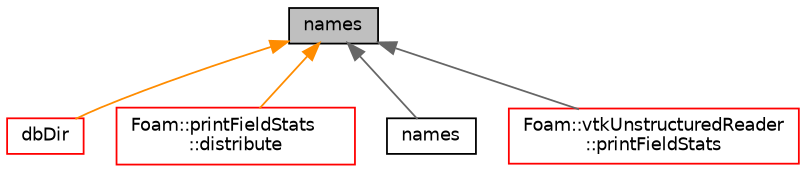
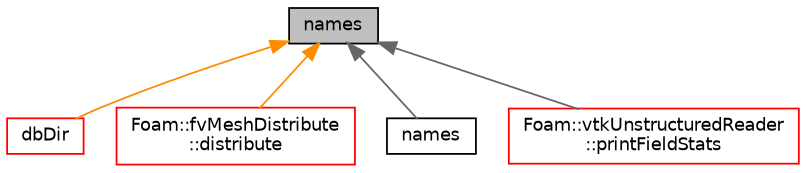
  digraph {
    rankdir=TB
    node [color=red fontname=Helvetica fontsize=10 shape=record]
    edge [color=darkorange dir=back fontname=Helvetica fontsize=10 labelfontname=Helvetica labelfontsize=10 style=solid]
    n1 [color=black fillcolor=grey75 fontcolor=black height=0.2 label=names style=filled width=0.4]
    n2 [height=0.2 label=dbDir width=0.4]
-   n3 [height=0.2 label="Foam::printFieldStats\l::distribute" width=0.4]
+   n3 [height=0.2 label="Foam::fvMeshDistribute\l::distribute" width=0.4]
    n4 [color=black height=0.2 label=names width=0.4]
    n5 [height=0.2 label="Foam::vtkUnstructuredReader\l::printFieldStats" width=0.4]
    n1 -> n2
    n1 -> n3
    n1 -> n4 [color=gray40]
    n1 -> n5 [color=gray40]
  }
